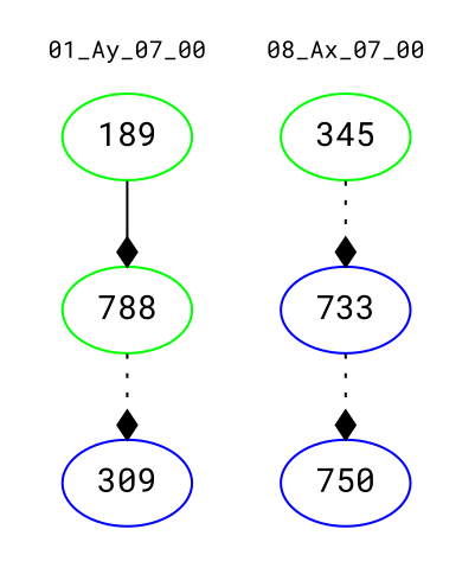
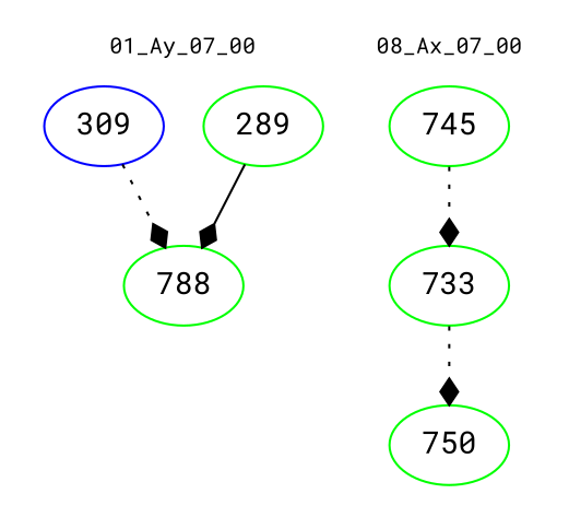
  digraph {
    fontname="Roboto Mono"
    node [color=green fontname="Roboto Mono"]
    edge [arrowhead=diamond color=black fontname="Roboto Mono" style=dotted]
-   n1 [label=189]
+   n1 [label=289]
    n2 [label=788]
    n3 [color=blue label=309]
-   n4 [label=345]
-   n5 [color=blue label=733]
-   n6 [color=blue label=750]
+   n4 [label=745]
+   n5 [label=733]
+   n6 [label=750]
    subgraph cluster_1 {
      color=white
      fontsize=10
      label="01_Ay_07_00"
      n1
      n2
      n3
    }
    subgraph cluster_2 {
      color=white
      fontsize=10
      label="08_Ax_07_00"
      n4
      n5
      n6
    }
    n1 -> n2 [style=solid]
-   n2 -> n3
+   n3 -> n2
    n4 -> n5
    n5 -> n6
  }
